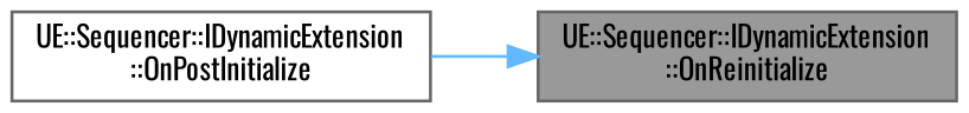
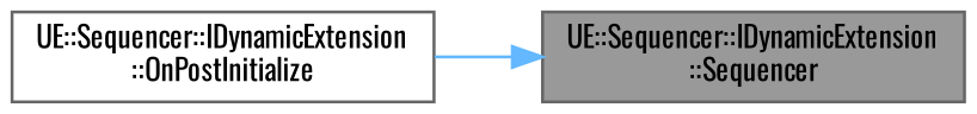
  digraph {
    rankdir=RL
    fontname=Oswald
    node [fontname=Oswald fontsize=10 shape=box style=filled]
-   n1 [color=gray40 fillcolor=grey60 fontcolor=black height=0.2 label="UE::Sequencer::IDynamicExtension\l::OnReinitialize" width=0.4]
+   n1 [color=gray40 fillcolor=grey60 fontcolor=black height=0.2 label="UE::Sequencer::IDynamicExtension\l::Sequencer" width=0.4]
    n2 [color=grey40 fillcolor=white height=0.2 label="UE::Sequencer::IDynamicExtension\l::OnPostInitialize" width=0.4]
    n1 -> n2 [color=steelblue1 dir=back fontname=Oswald fontsize=10 labelfontname=Helvetica labelfontsize=10 style=solid]
  }
